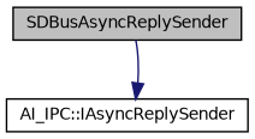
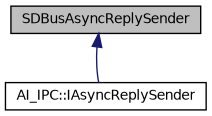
  digraph {
    node [color=black fontname=Helvetica fontsize=10 shape=record style=filled]
    n1 [fillcolor=grey75 fontcolor=black height=0.2 label=SDBusAsyncReplySender width=0.4]
    n2 [fillcolor=white height=0.2 label="AI_IPC::IAsyncReplySender" width=0.4]
-   n2 -> n1 [color=midnightblue dir=back fontname=Helvetica fontsize=10 labelfontname=Helvetica labelfontsize=10 style=solid]
+   n1 -> n2 [color=midnightblue dir=back fontname=Helvetica fontsize=10 labelfontname=Helvetica labelfontsize=10 style=solid]
  }
